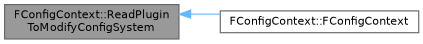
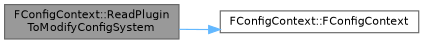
  digraph {
    rankdir=LR
    node [fontname=Helvetica fontsize=10 shape=box style=filled]
    n1 [color=gray40 fillcolor=grey60 fontcolor=black height=0.2 label="FConfigContext::ReadPlugin\lToModifyConfigSystem" width=0.4]
    n2 [color=grey40 fillcolor=white height=0.2 label="FConfigContext::FConfigContext" width=0.4]
-   n2 -> n1 [color=steelblue1 fontname=Helvetica fontsize=10 labelfontname=Helvetica labelfontsize=10 style=solid]
+   n1 -> n2 [color=steelblue1 fontname=Helvetica fontsize=10 labelfontname=Helvetica labelfontsize=10 style=solid]
  }
